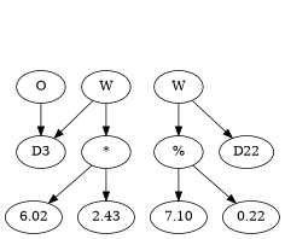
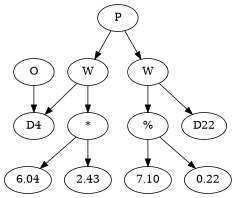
  digraph {
    n1 [label=O]
-   n2 [label=D3]
+   n2 [label=D4]
+   n3 [label=P]
    n4 [label=W]
    n5 [label=W]
    n6 [label="%"]
    n7 [label=D22]
    n8 [label="*"]
    n9 [label=7.10]
    n10 [label=0.22]
-   n11 [label=6.02]
+   n11 [label=6.04]
    n12 [label=2.43]
    n1 -> n2
+   n3 -> n4
+   n3 -> n5
    n4 -> n6
    n4 -> n7
    n5 -> n2
    n5 -> n8
    n6 -> n9
    n6 -> n10
    n8 -> n11
    n8 -> n12
  }
